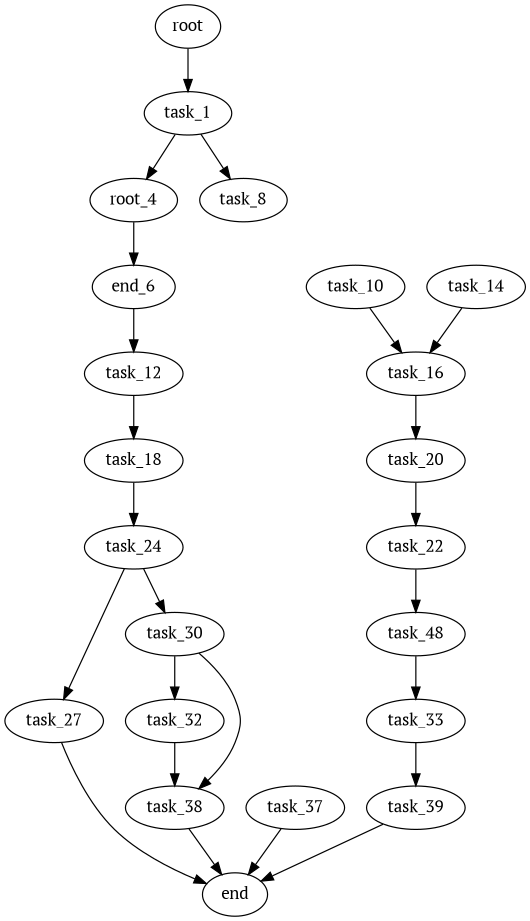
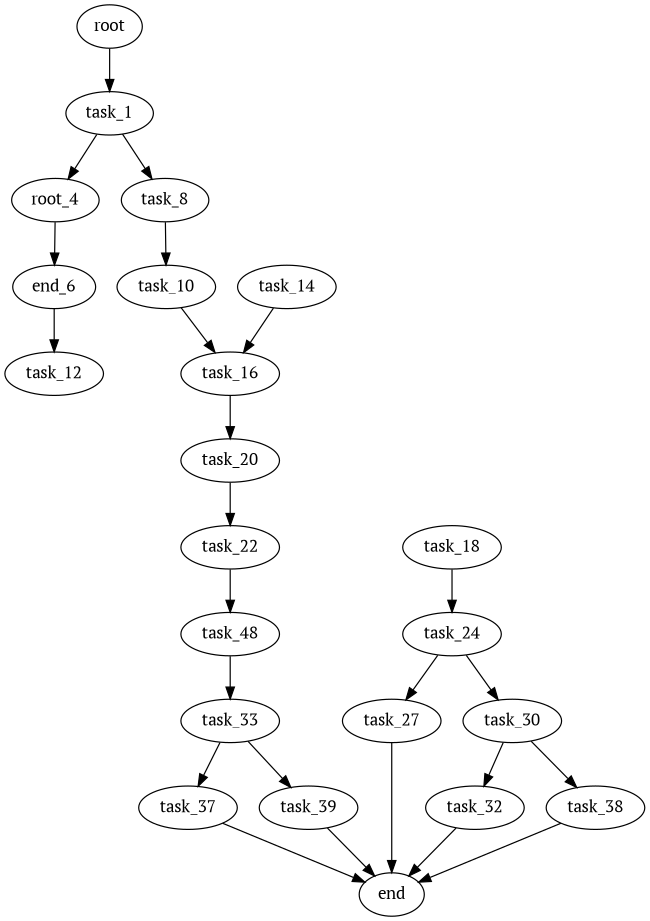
  digraph {
    fontname="PT Serif"
    node [fontname="PT Serif"]
    edge [fontname="PT Serif"]
    root
    task_1
    n3 [label=root_4]
    task_8
    n5 [label=end_6]
    task_10
    task_12
    task_18
    task_16
    task_14
    task_24
    task_20
    task_22
    task_27
    task_30
    n16 [label=task_48]
    task_33
    end
    task_32
    task_38
    task_37
    task_39
    root -> task_1
    task_1 -> n3
    task_1 -> task_8
    n3 -> n5
+   task_8 -> task_10
    n5 -> task_12
    task_10 -> task_16
-   task_12 -> task_18
    task_18 -> task_24
    task_16 -> task_20
    task_14 -> task_16
    task_24 -> task_27
    task_24 -> task_30
    task_20 -> task_22
    task_22 -> n16
    task_27 -> end
    task_30 -> task_32
    task_30 -> task_38
    n16 -> task_33
+   task_33 -> task_37
    task_33 -> task_39
-   task_32 -> task_38
+   task_32 -> end
    task_38 -> end
    task_37 -> end
    task_39 -> end
  }
